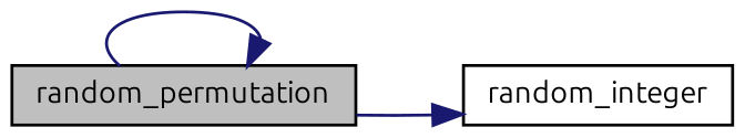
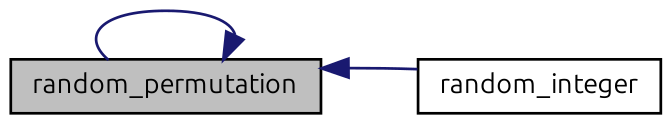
  digraph {
    rankdir=LR
    fontname=Ubuntu
    node [color=black fontname=Ubuntu fontsize=10 shape=record style=filled]
    edge [color=midnightblue fontname=Ubuntu fontsize=10 labelfontname=Helvetica labelfontsize=10 style=solid]
    n1 [fillcolor=grey75 fontcolor=black height=0.2 label=random_permutation width=0.4]
    n2 [fillcolor=white height=0.2 label=random_integer width=0.4]
    n1 -> n1
-   n1 -> n2
+   n2 -> n1
  }
